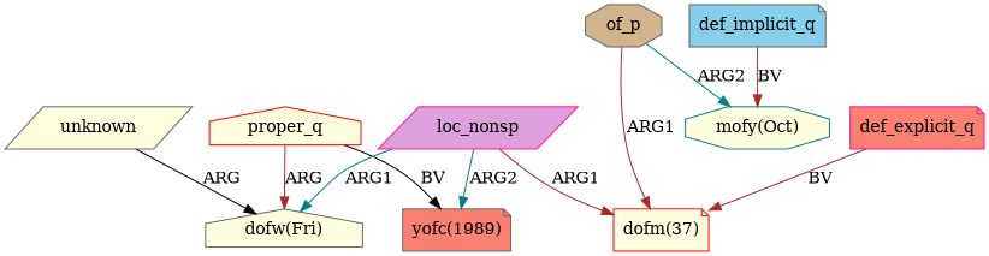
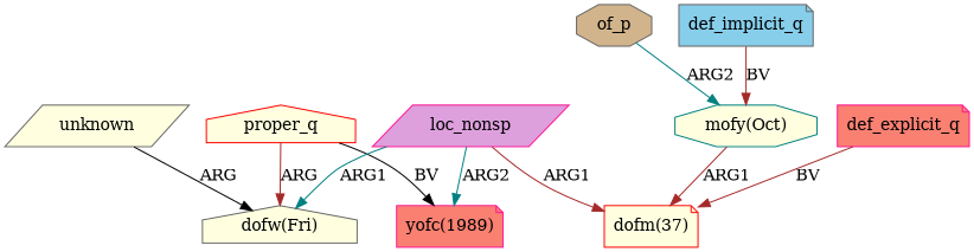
  digraph {
    node [color=gray40 fillcolor=lightyellow shape=note style=filled]
    edge [color=brown]
    proper_q [color=red shape=house]
    "dofw(Fri)" [shape=house]
-   "yofc(1989)" [fillcolor=salmon]
+   "yofc(1989)" [color=deeppink fillcolor=salmon]
    of_p [fillcolor=tan shape=octagon]
    "mofy(Oct)" [color=teal shape=octagon]
    n6 [color=red label="dofm(37)"]
    unknown [shape=parallelogram]
    def_explicit_q [color=deeppink fillcolor=salmon]
    def_implicit_q [fillcolor=skyblue]
    loc_nonsp [color=deeppink fillcolor=plum shape=parallelogram]
    proper_q -> "dofw(Fri)" [label=ARG]
    proper_q -> "yofc(1989)" [color=black label=BV]
    of_p -> "mofy(Oct)" [color=teal label=ARG2]
-   of_p -> n6 [label=ARG1]
+   "mofy(Oct)" -> n6 [label=ARG1]
    unknown -> "dofw(Fri)" [color=black label=ARG]
    def_explicit_q -> n6 [label=BV]
    def_implicit_q -> "mofy(Oct)" [label=BV]
    loc_nonsp -> "dofw(Fri)" [color=teal label=ARG1]
    loc_nonsp -> "yofc(1989)" [color=teal label=ARG2]
    loc_nonsp -> n6 [label=ARG1]
  }
